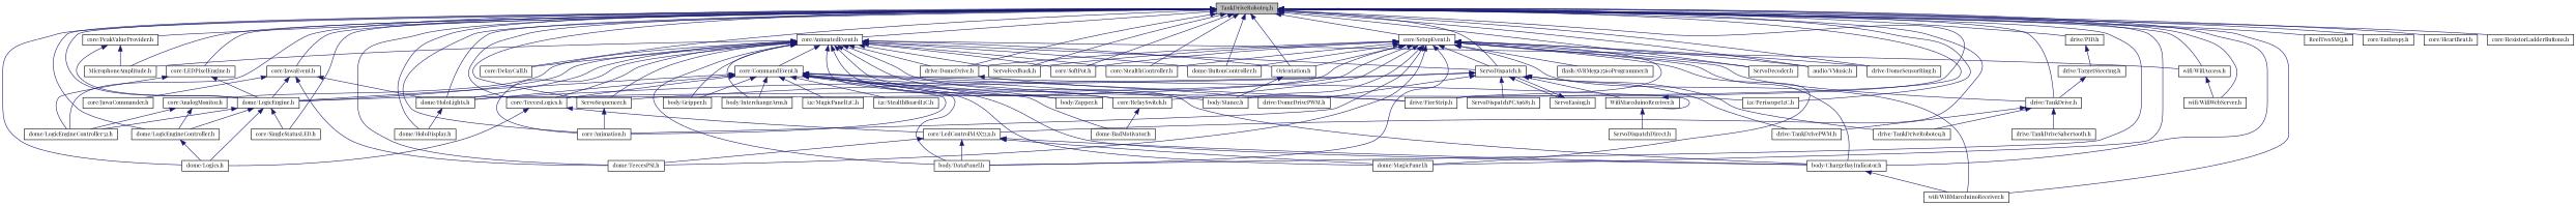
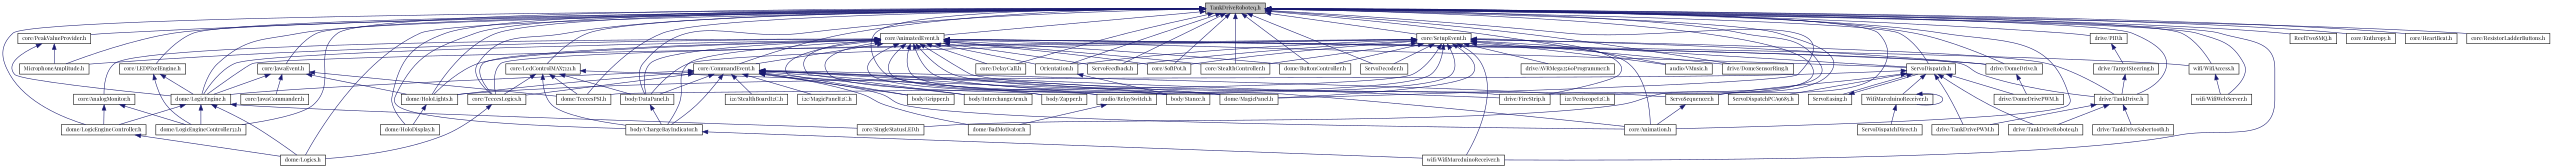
  digraph {
    fontname="Playfair Display"
    node [color=black fillcolor=white fontname="Playfair Display" fontsize=10 shape=record style=filled]
    edge [color=midnightblue dir=back fontname="Playfair Display" fontsize=10 labelfontname=Helvetica labelfontsize=10 style=solid]
    n1 [fillcolor=grey75 fontcolor=black height=0.2 label="TankDriveRoboteq.h" width=0.4]
    n2 [height=0.2 label="MicrophoneAmplitude.h" width=0.4]
    n3 [height=0.2 label="Orientation.h" width=0.4]
    n4 [height=0.2 label="body/Stance.h" width=0.4]
    n5 [height=0.2 label="ReelTwoSMQ.h" width=0.4]
    n6 [height=0.2 label="ServoDecoder.h" width=0.4]
    n7 [height=0.2 label="ServoDispatch.h" width=0.4]
    n8 [height=0.2 label="ServoSequencer.h" width=0.4]
    n9 [height=0.2 label="core/Animation.h" width=0.4]
    n10 [height=0.2 label="dome/HoloLights.h" width=0.4]
    n11 [height=0.2 label="dome/HoloDisplay.h" width=0.4]
    n12 [height=0.2 label="ServoFeedback.h" width=0.4]
    n13 [height=0.2 label="audio/VMusic.h" width=0.4]
    n14 [height=0.2 label="body/ChargeBayIndicator.h" width=0.4]
    n15 [height=0.2 label="body/DataPanel.h" width=0.4]
    n16 [height=0.2 label="core/AnimatedEvent.h" width=0.4]
    n17 [height=0.2 label="dome/LogicEngineController.h" width=0.4]
    n18 [height=0.2 label="dome/Logics.h" width=0.4]
    n19 [height=0.2 label="dome/LogicEngineController32.h" width=0.4]
    n20 [height=0.2 label="core/CommandEvent.h" width=0.4]
    n21 [height=0.2 label="drive/FireStrip.h" width=0.4]
    n22 [height=0.2 label="dome/LogicEngine.h" width=0.4]
    n23 [height=0.2 label="core/SingleStatusLED.h" width=0.4]
    n24 [height=0.2 label="dome/MagicPanel.h" width=0.4]
    n25 [height=0.2 label="core/TeecesLogics.h" width=0.4]
    n26 [height=0.2 label="i2c/PeriscopeI2C.h" width=0.4]
    n27 [height=0.2 label="core/DelayCall.h" width=0.4]
    n28 [height=0.2 label="core/SoftPot.h" width=0.4]
    n29 [height=0.2 label="core/StealthController.h" width=0.4]
    n30 [height=0.2 label="dome/ButtonController.h" width=0.4]
    n31 [height=0.2 label="dome/TeecesPSI.h" width=0.4]
    n32 [height=0.2 label="drive/DomeDrive.h" width=0.4]
    n33 [height=0.2 label="drive/TankDrive.h" width=0.4]
    n34 [height=0.2 label="wifi/WifiAccess.h" width=0.4]
    n35 [height=0.2 label="wifi/WifiWebServer.h" width=0.4]
    n36 [height=0.2 label="wifi/WifiMarcduinoReceiver.h" width=0.4]
    n37 [height=0.2 label="core/Enthropy.h" width=0.4]
    n38 [height=0.2 label="core/HeartBeat.h" width=0.4]
    n39 [height=0.2 label="core/JawaEvent.h" width=0.4]
    n40 [height=0.2 label="core/LEDPixelEngine.h" width=0.4]
    n41 [height=0.2 label="core/LedControlMAX7221.h" width=0.4]
    n42 [height=0.2 label="core/PeakValueProvider.h" width=0.4]
    n43 [height=0.2 label="core/ResistorLadderButtons.h" width=0.4]
    n44 [height=0.2 label="core/SetupEvent.h" width=0.4]
    n45 [height=0.2 label="drive/DomeSensorRing.h" width=0.4]
    n46 [height=0.2 label="drive/PID.h" width=0.4]
    n47 [height=0.2 label="ServoDispatchPCA9685.h" width=0.4]
    n48 [height=0.2 label="WifiMarcduinoReceiver.h" width=0.4]
    n49 [height=0.2 label="ServoEasing.h" width=0.4]
    n50 [height=0.2 label="drive/DomeDrivePWM.h" width=0.4]
    n51 [height=0.2 label="drive/TankDrivePWM.h" width=0.4]
    n52 [height=0.2 label="drive/TankDriveRoboteq.h" width=0.4]
    n53 [height=0.2 label="body/Gripper.h" width=0.4]
    n54 [height=0.2 label="body/InterchangeArm.h" width=0.4]
    n55 [height=0.2 label="body/Zapper.h" width=0.4]
    n56 [height=0.2 label="core/AnalogMonitor.h" width=0.4]
-   n57 [height=0.2 label="core/RelaySwitch.h" width=0.4]
+   n57 [height=0.2 label="audio/RelaySwitch.h" width=0.4]
    n58 [height=0.2 label="dome/BadMotivator.h" width=0.4]
    n59 [height=0.2 label="i2c/MagicPanelI2C.h" width=0.4]
    n60 [height=0.2 label="i2c/StealthBoardI2C.h" width=0.4]
    n61 [height=0.2 label="drive/TankDriveSabertooth.h" width=0.4]
    n62 [height=0.2 label="core/JawaCommander.h" width=0.4]
-   n63 [height=0.2 label="flash/AVRMega2560Programmer.h" width=0.4]
+   n63 [height=0.2 label="drive/AVRMega2560Programmer.h" width=0.4]
    n64 [height=0.2 label="drive/TargetSteering.h" width=0.4]
    n65 [height=0.2 label="ServoDispatchDirect.h" width=0.4]
    n1 -> n2
    n1 -> n3
    n1 -> n4
    n1 -> n5
    n1 -> n6
    n1 -> n7
    n1 -> n8
    n1 -> n9
    n1 -> n10
    n1 -> n11
    n1 -> n12
    n1 -> n13
    n1 -> n14
    n1 -> n15
    n1 -> n16
    n1 -> n17
    n1 -> n18
    n1 -> n19
+   n1 -> n20
    n1 -> n21
    n1 -> n22
    n1 -> n23
    n1 -> n24
    n1 -> n25
    n1 -> n26
    n1 -> n27
    n1 -> n28
    n1 -> n29
    n1 -> n30
    n1 -> n31
    n1 -> n32
    n1 -> n33
    n1 -> n34
    n1 -> n35
    n1 -> n36
    n1 -> n37
    n1 -> n38
    n1 -> n39
    n1 -> n40
    n1 -> n41
    n1 -> n42
    n1 -> n43
    n1 -> n44
    n1 -> n45
    n1 -> n46
    n3 -> n4
    n7 -> n8
    n7 -> n10
    n7 -> n47
    n7 -> n48
    n7 -> n49
    n7 -> n50
    n7 -> n51
    n7 -> n52
    n8 -> n9
    n10 -> n11
    n14 -> n36
    n16 -> n2
    n16 -> n3
    n16 -> n4
    n16 -> n7
    n16 -> n8
    n16 -> n9
    n16 -> n10
    n16 -> n12
    n16 -> n14
    n16 -> n15
    n16 -> n20
    n16 -> n21
    n16 -> n22
+   n16 -> n24
    n16 -> n25
    n16 -> n27
    n16 -> n28
    n16 -> n29
    n16 -> n30
    n16 -> n32
+   n16 -> n33
    n16 -> n34
    n16 -> n53
    n16 -> n54
    n16 -> n55
    n16 -> n56
    n16 -> n57
    n17 -> n18
    n20 -> n4
    n20 -> n9
    n20 -> n10
    n20 -> n14
    n20 -> n15
    n20 -> n21
    n20 -> n22
    n20 -> n24
    n20 -> n25
    n20 -> n26
    n20 -> n53
    n20 -> n54
    n20 -> n55
    n20 -> n57
    n20 -> n58
    n20 -> n59
    n20 -> n60
    n22 -> n17
    n22 -> n18
    n22 -> n19
    n22 -> n23
    n25 -> n18
    n32 -> n50
    n33 -> n51
    n33 -> n52
    n33 -> n61
    n34 -> n35
    n39 -> n10
    n39 -> n22
    n39 -> n31
    n39 -> n62
    n40 -> n19
    n40 -> n22
    n41 -> n14
    n41 -> n15
    n41 -> n24
-   n25 -> n41
+   n41 -> n25
    n41 -> n31
    n42 -> n2
    n42 -> n22
    n44 -> n3
    n44 -> n4
    n44 -> n6
    n44 -> n7
    n44 -> n9
    n44 -> n12
    n44 -> n13
-   n44 -> n14
+   n15 -> n14
    n44 -> n15
    n44 -> n21
    n44 -> n22
    n44 -> n24
    n44 -> n25
    n44 -> n28
    n44 -> n29
    n44 -> n30
    n44 -> n31
    n44 -> n32
    n44 -> n33
    n44 -> n36
    n44 -> n45
    n44 -> n57
    n44 -> n63
    n46 -> n64
    n48 -> n48
    n48 -> n65
    n49 -> n7
    n56 -> n17
    n56 -> n19
    n57 -> n58
    n64 -> n33
  }
